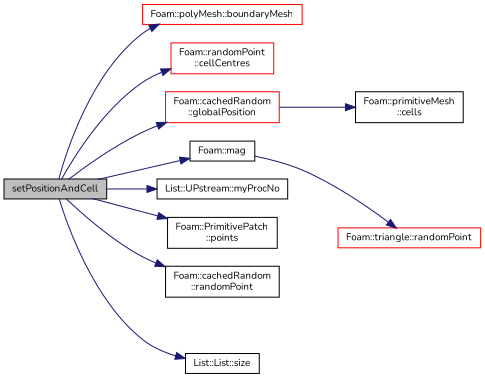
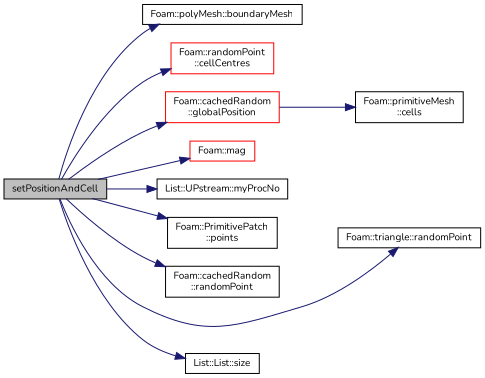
  digraph {
    fontname=Nunito
    rankdir=LR
    node [color=black fontname=Nunito fontsize=10 shape=record]
    edge [color=midnightblue fontname=Nunito fontsize=10 labelfontname=Helvetica labelfontsize=10 style=solid]
    n1 [fillcolor=grey75 fontcolor=black height=0.2 label=setPositionAndCell style=filled width=0.4]
-   n2 [color=red height=0.2 label="Foam::polyMesh::boundaryMesh" width=0.4]
+   n2 [height=0.2 label="Foam::polyMesh::boundaryMesh" width=0.4]
    n3 [color=red height=0.2 label="Foam::randomPoint\l::cellCentres" width=0.4]
    n4 [color=red height=0.2 label="Foam::cachedRandom\l::globalPosition" width=0.4]
-   n5 [height=0.2 label="Foam::mag" width=0.4]
+   n5 [color=red height=0.2 label="Foam::mag" width=0.4]
    n6 [height=0.2 label="List::UPstream::myProcNo" width=0.4]
    n7 [height=0.2 label="Foam::PrimitivePatch\l::points" width=0.4]
    n8 [height=0.2 label="Foam::cachedRandom\l::randomPoint" width=0.4]
-   n9 [color=red height=0.2 label="Foam::triangle::randomPoint" width=0.4]
+   n9 [height=0.2 label="Foam::triangle::randomPoint" width=0.4]
    n10 [height=0.2 label="List::List::size" width=0.4]
    n11 [height=0.2 label="Foam::primitiveMesh\l::cells" width=0.4]
    n1 -> n2
    n1 -> n3
    n1 -> n4
    n1 -> n5
    n1 -> n6
    n1 -> n7
    n1 -> n8
-   n5 -> n9
+   n1 -> n9
    n1 -> n10
    n4 -> n11
  }
